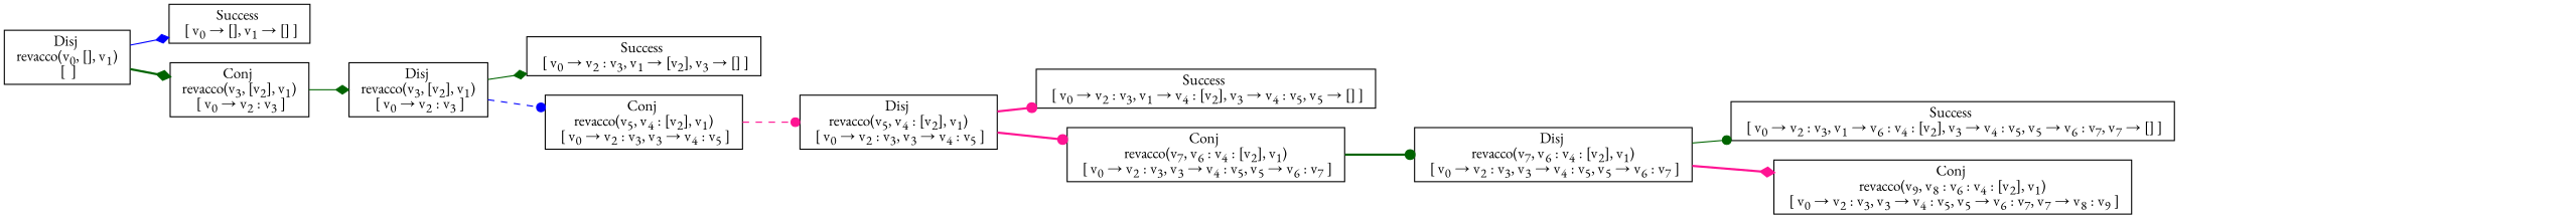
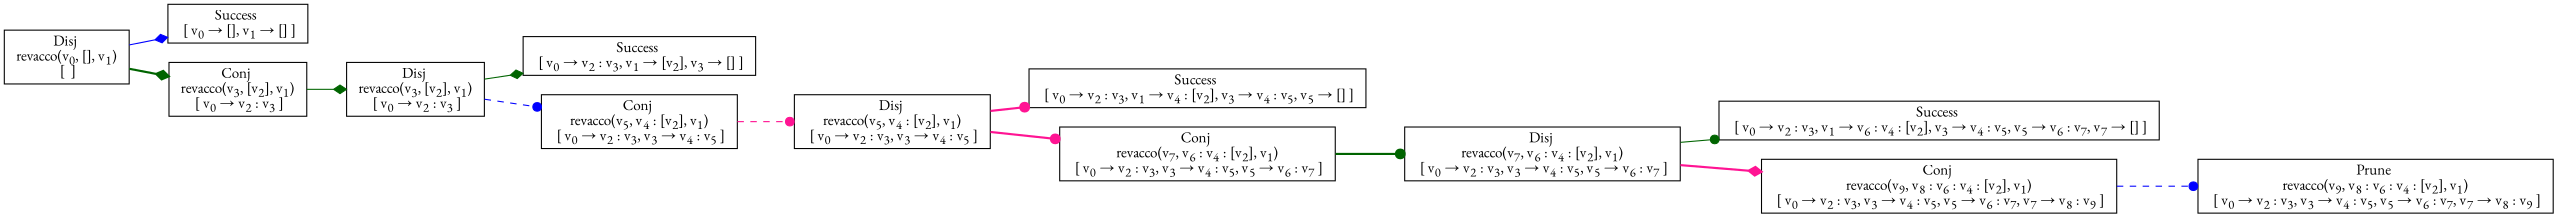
  digraph {
    rankdir=LR
    fontname="EB Garamond"
    node [fillcolor=white shape=box style=filled fontname="EB Garamond"]
    edge [color=darkgreen style=bold arrowhead=dot fontname="EB Garamond"]
    n1 [label=<Disj <BR/> revacco(v<SUB>0</SUB>, [], v<SUB>1</SUB>) <BR/>  [  ] >]
    n2 [label=<Success <BR/>  [ v<SUB>0</SUB> &rarr; [], v<SUB>1</SUB> &rarr; [] ] >]
    n3 [label=<Conj <BR/> revacco(v<SUB>3</SUB>, [v<SUB>2</SUB>], v<SUB>1</SUB>) <BR/>  [ v<SUB>0</SUB> &rarr; v<SUB>2</SUB> : v<SUB>3</SUB> ] >]
    n4 [label=<Disj <BR/> revacco(v<SUB>3</SUB>, [v<SUB>2</SUB>], v<SUB>1</SUB>) <BR/>  [ v<SUB>0</SUB> &rarr; v<SUB>2</SUB> : v<SUB>3</SUB> ] >]
    n5 [label=<Success <BR/>  [ v<SUB>0</SUB> &rarr; v<SUB>2</SUB> : v<SUB>3</SUB>, v<SUB>1</SUB> &rarr; [v<SUB>2</SUB>], v<SUB>3</SUB> &rarr; [] ] >]
    n6 [label=<Conj <BR/> revacco(v<SUB>5</SUB>, v<SUB>4</SUB> : [v<SUB>2</SUB>], v<SUB>1</SUB>) <BR/>  [ v<SUB>0</SUB> &rarr; v<SUB>2</SUB> : v<SUB>3</SUB>, v<SUB>3</SUB> &rarr; v<SUB>4</SUB> : v<SUB>5</SUB> ] >]
    n7 [label=<Disj <BR/> revacco(v<SUB>5</SUB>, v<SUB>4</SUB> : [v<SUB>2</SUB>], v<SUB>1</SUB>) <BR/>  [ v<SUB>0</SUB> &rarr; v<SUB>2</SUB> : v<SUB>3</SUB>, v<SUB>3</SUB> &rarr; v<SUB>4</SUB> : v<SUB>5</SUB> ] >]
    n8 [label=<Success <BR/>  [ v<SUB>0</SUB> &rarr; v<SUB>2</SUB> : v<SUB>3</SUB>, v<SUB>1</SUB> &rarr; v<SUB>4</SUB> : [v<SUB>2</SUB>], v<SUB>3</SUB> &rarr; v<SUB>4</SUB> : v<SUB>5</SUB>, v<SUB>5</SUB> &rarr; [] ] >]
    n9 [label=<Conj <BR/> revacco(v<SUB>7</SUB>, v<SUB>6</SUB> : v<SUB>4</SUB> : [v<SUB>2</SUB>], v<SUB>1</SUB>) <BR/>  [ v<SUB>0</SUB> &rarr; v<SUB>2</SUB> : v<SUB>3</SUB>, v<SUB>3</SUB> &rarr; v<SUB>4</SUB> : v<SUB>5</SUB>, v<SUB>5</SUB> &rarr; v<SUB>6</SUB> : v<SUB>7</SUB> ] >]
    n10 [label=<Disj <BR/> revacco(v<SUB>7</SUB>, v<SUB>6</SUB> : v<SUB>4</SUB> : [v<SUB>2</SUB>], v<SUB>1</SUB>) <BR/>  [ v<SUB>0</SUB> &rarr; v<SUB>2</SUB> : v<SUB>3</SUB>, v<SUB>3</SUB> &rarr; v<SUB>4</SUB> : v<SUB>5</SUB>, v<SUB>5</SUB> &rarr; v<SUB>6</SUB> : v<SUB>7</SUB> ] >]
    n11 [label=<Success <BR/>  [ v<SUB>0</SUB> &rarr; v<SUB>2</SUB> : v<SUB>3</SUB>, v<SUB>1</SUB> &rarr; v<SUB>6</SUB> : v<SUB>4</SUB> : [v<SUB>2</SUB>], v<SUB>3</SUB> &rarr; v<SUB>4</SUB> : v<SUB>5</SUB>, v<SUB>5</SUB> &rarr; v<SUB>6</SUB> : v<SUB>7</SUB>, v<SUB>7</SUB> &rarr; [] ] >]
    n12 [label=<Conj <BR/> revacco(v<SUB>9</SUB>, v<SUB>8</SUB> : v<SUB>6</SUB> : v<SUB>4</SUB> : [v<SUB>2</SUB>], v<SUB>1</SUB>) <BR/>  [ v<SUB>0</SUB> &rarr; v<SUB>2</SUB> : v<SUB>3</SUB>, v<SUB>3</SUB> &rarr; v<SUB>4</SUB> : v<SUB>5</SUB>, v<SUB>5</SUB> &rarr; v<SUB>6</SUB> : v<SUB>7</SUB>, v<SUB>7</SUB> &rarr; v<SUB>8</SUB> : v<SUB>9</SUB> ] >]
+   n13 [label=<Prune <BR/> revacco(v<SUB>9</SUB>, v<SUB>8</SUB> : v<SUB>6</SUB> : v<SUB>4</SUB> : [v<SUB>2</SUB>], v<SUB>1</SUB>) <BR/>  [ v<SUB>0</SUB> &rarr; v<SUB>2</SUB> : v<SUB>3</SUB>, v<SUB>3</SUB> &rarr; v<SUB>4</SUB> : v<SUB>5</SUB>, v<SUB>5</SUB> &rarr; v<SUB>6</SUB> : v<SUB>7</SUB>, v<SUB>7</SUB> &rarr; v<SUB>8</SUB> : v<SUB>9</SUB> ] >]
    n1 -> n2 [color=blue style=solid arrowhead=diamond]
    n1 -> n3 [arrowhead=diamond]
    n3 -> n4 [style=solid arrowhead=diamond]
    n4 -> n5 [style=solid arrowhead=diamond]
    n4 -> n6 [color=blue style=dashed]
    n6 -> n7 [color=deeppink style=dashed]
    n7 -> n8 [color=deeppink]
    n7 -> n9 [color=deeppink]
    n9 -> n10
    n10 -> n11 [style=solid]
    n10 -> n12 [color=deeppink arrowhead=diamond]
+   n12 -> n13 [color=blue style=dashed]
  }
